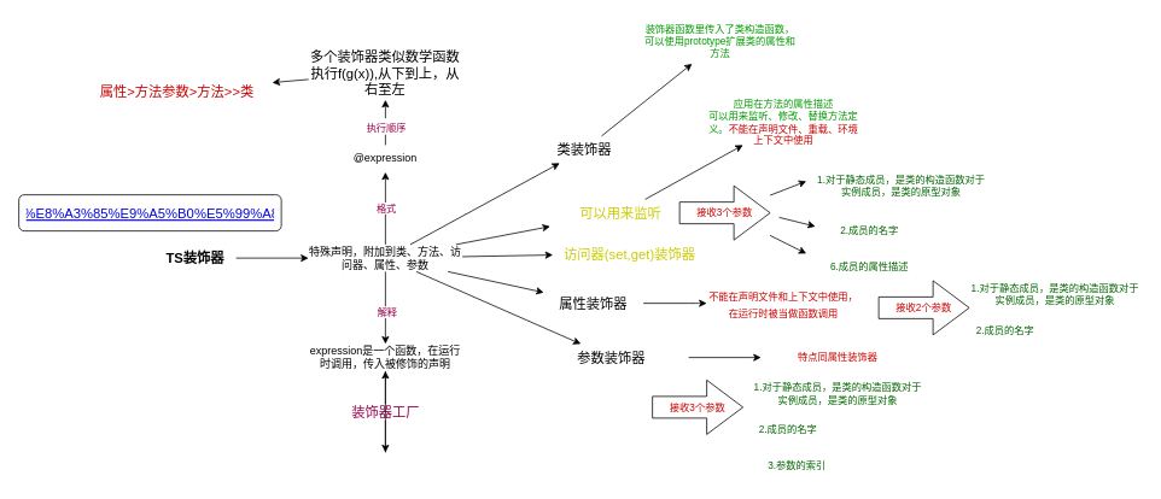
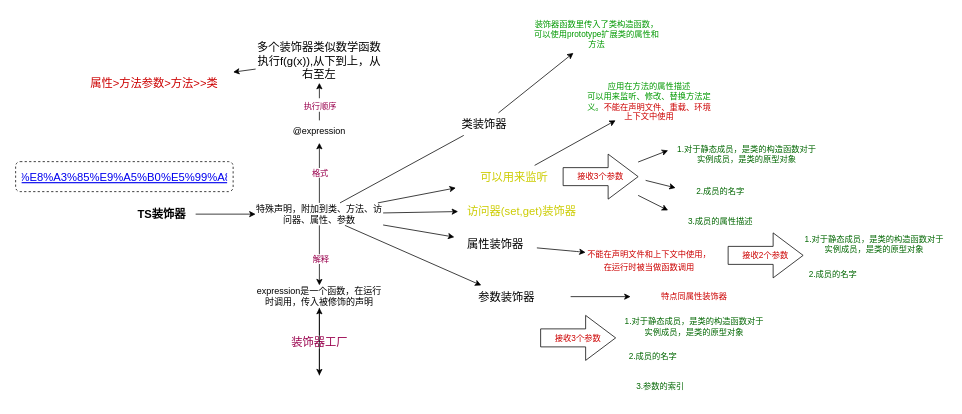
  <mxCell id="0" />
  <mxCell id="1" parent="0" />
  <mxCell id="2" value="" style="edgeStyle=none;html=1;" parent="1" source="3" target="13" edge="1"><mxGeometry relative="1" as="geometry" /></mxCell>
  <mxCell id="3" value="&lt;font style=&quot;font-size: 15px&quot;&gt;TS装饰器&lt;/font&gt;" style="text;html=1;strokeColor=none;fillColor=none;align=center;verticalAlign=middle;whiteSpace=wrap;rounded=0;fontStyle=1" parent="1" vertex="1"><mxGeometry x="170" y="270" width="90" height="30" as="geometry" /></mxCell>
  <mxCell id="4" value="" style="edgeStyle=none;html=1;" parent="1" source="13" target="16" edge="1"><mxGeometry relative="1" as="geometry" /></mxCell>
  <mxCell id="5" value="&lt;font color=&quot;#99004d&quot;&gt;格式&lt;/font&gt;" style="edgeLabel;html=1;align=center;verticalAlign=middle;resizable=0;points=[];" parent="4" vertex="1" connectable="0"><mxGeometry x="0.025" relative="1" as="geometry"><mxPoint as="offset" /></mxGeometry></mxCell>
  <mxCell id="6" value="" style="edgeStyle=none;html=1;" parent="1" source="13" target="18" edge="1"><mxGeometry relative="1" as="geometry" /></mxCell>
  <mxCell id="7" value="&lt;font color=&quot;#99004d&quot;&gt;解释&lt;/font&gt;" style="edgeLabel;html=1;align=center;verticalAlign=middle;resizable=0;points=[];" parent="6" vertex="1" connectable="0"><mxGeometry x="0.1" y="1" relative="1" as="geometry"><mxPoint as="offset" /></mxGeometry></mxCell>
- <mxCell id="8" value="" style="edgeStyle=none;html=1;fontSize=15;" parent="1" source="13" target="20" edge="1"><mxGeometry relative="1" as="geometry" /></mxCell>
+ <mxCell id="8" value="" style="edgeStyle=none;html=1;fontSize=15;endArrow=none;" parent="1" source="13" target="20" edge="1"><mxGeometry relative="1" as="geometry" /></mxCell>
  <mxCell id="9" value="" style="edgeStyle=none;html=1;fontSize=15;" parent="1" source="13" target="23" edge="1"><mxGeometry relative="1" as="geometry" /></mxCell>
  <mxCell id="10" value="" style="edgeStyle=none;html=1;fontSize=15;" parent="1" source="13" target="24" edge="1"><mxGeometry relative="1" as="geometry" /></mxCell>
  <mxCell id="11" value="" style="edgeStyle=none;html=1;fontSize=15;" parent="1" source="13" target="26" edge="1"><mxGeometry relative="1" as="geometry" /></mxCell>
  <mxCell id="12" value="" style="edgeStyle=none;html=1;fontSize=15;" parent="1" source="13" target="28" edge="1"><mxGeometry relative="1" as="geometry" /></mxCell>
  <mxCell id="13" value="特殊声明，附加到类、方法、访问器、属性、参数" style="text;html=1;strokeColor=none;fillColor=none;align=center;verticalAlign=middle;whiteSpace=wrap;rounded=0;" parent="1" vertex="1"><mxGeometry x="340" y="270" width="170" height="30" as="geometry" /></mxCell>
  <mxCell id="14" value="" style="edgeStyle=none;html=1;fontSize=15;" parent="1" source="16" target="31" edge="1"><mxGeometry relative="1" as="geometry" /></mxCell>
  <mxCell id="15" value="&lt;font style=&quot;font-size: 11px&quot; color=&quot;#99004d&quot;&gt;执行顺序&lt;/font&gt;" style="edgeLabel;html=1;align=center;verticalAlign=middle;resizable=0;points=[];fontSize=15;" parent="14" vertex="1" connectable="0"><mxGeometry x="-0.12" relative="1" as="geometry"><mxPoint as="offset" /></mxGeometry></mxCell>
  <mxCell id="16" value="@expression" style="text;html=1;strokeColor=none;fillColor=none;align=center;verticalAlign=middle;whiteSpace=wrap;rounded=0;" parent="1" vertex="1"><mxGeometry x="340" y="160" width="170" height="30" as="geometry" /></mxCell>
  <mxCell id="17" value="&lt;font color=&quot;#99004d&quot;&gt;装饰器工厂&lt;/font&gt;" style="edgeStyle=none;html=1;fontSize=15;" parent="1" source="18" edge="1"><mxGeometry relative="1" as="geometry"><mxPoint x="425" y="500" as="targetPoint" /></mxGeometry></mxCell>
  <mxCell id="18" value="expression是一个函数，在运行时调用，传入被修饰的声明" style="text;html=1;strokeColor=none;fillColor=none;align=center;verticalAlign=middle;whiteSpace=wrap;rounded=0;" parent="1" vertex="1"><mxGeometry x="340" y="380" width="170" height="30" as="geometry" /></mxCell>
  <mxCell id="19" value="" style="edgeStyle=none;html=1;fontSize=11;fontColor=#99004D;" parent="1" source="20" target="32" edge="1"><mxGeometry relative="1" as="geometry" /></mxCell>
  <mxCell id="20" value="类装饰器" style="text;html=1;strokeColor=none;fillColor=none;align=center;verticalAlign=middle;whiteSpace=wrap;rounded=0;fontSize=15;" parent="1" vertex="1"><mxGeometry x="560" y="150" width="170" height="30" as="geometry" /></mxCell>
  <mxCell id="21" value="" style="edgeStyle=none;html=1;fontSize=11;fontColor=#009900;" parent="1" source="23" target="33" edge="1"><mxGeometry relative="1" as="geometry" /></mxCell>
  <mxCell id="22" value="" style="edgeStyle=none;html=1;fontSize=11;fontColor=#CC0000;" parent="1" source="23" edge="1"><mxGeometry relative="1" as="geometry"><mxPoint x="770" y="235" as="targetPoint" /></mxGeometry></mxCell>
  <mxCell id="23" value="&lt;font color=&quot;#cccc00&quot;&gt;可以用来监听&lt;/font&gt;" style="text;html=1;strokeColor=none;fillColor=none;align=center;verticalAlign=middle;whiteSpace=wrap;rounded=0;fontSize=15;" parent="1" vertex="1"><mxGeometry x="600" y="220" width="170" height="30" as="geometry" /></mxCell>
  <mxCell id="24" value="&lt;font color=&quot;#cccc00&quot;&gt;访问器(set,get)装饰器&lt;/font&gt;" style="text;html=1;strokeColor=none;fillColor=none;align=center;verticalAlign=middle;whiteSpace=wrap;rounded=0;fontSize=15;" parent="1" vertex="1"><mxGeometry x="610" y="265" width="170" height="30" as="geometry" /></mxCell>
  <mxCell id="25" value="" style="edgeStyle=none;html=1;" edge="1" parent="1" source="26" target="41"><mxGeometry relative="1" as="geometry"><Array as="points"><mxPoint x="770" y="335" /></Array></mxGeometry></mxCell>
- <mxCell id="26" value="属性装饰器" style="text;html=1;strokeColor=none;fillColor=none;align=center;verticalAlign=middle;whiteSpace=wrap;rounded=0;fontSize=15;" parent="1" vertex="1"><mxGeometry x="600" y="320" width="110" height="30" as="geometry" /></mxCell>
+ <mxCell id="26" value="属性装饰器" style="text;html=1;strokeColor=none;fillColor=none;align=center;verticalAlign=middle;whiteSpace=wrap;rounded=0;fontSize=15;" parent="1" vertex="1"><mxGeometry x="605" y="310" width="110" height="30" as="geometry" /></mxCell>
  <mxCell id="27" value="" style="edgeStyle=none;html=1;fontSize=11;fontColor=#CC0000;" edge="1" parent="1" source="28" target="45"><mxGeometry relative="1" as="geometry" /></mxCell>
  <mxCell id="28" value="参数装饰器" style="text;html=1;strokeColor=none;fillColor=none;align=center;verticalAlign=middle;whiteSpace=wrap;rounded=0;fontSize=15;" parent="1" vertex="1"><mxGeometry x="590" y="380" width="170" height="30" as="geometry" /></mxCell>
  <mxCell id="29" value="" style="edgeStyle=none;html=1;fontSize=15;" parent="1" target="18" edge="1"><mxGeometry relative="1" as="geometry"><mxPoint x="425" y="500" as="sourcePoint" /></mxGeometry></mxCell>
  <mxCell id="30" value="" style="edgeStyle=none;html=1;fontSize=11;fontColor=#CC0000;" edge="1" parent="1" source="31" target="50"><mxGeometry relative="1" as="geometry" /></mxCell>
  <mxCell id="31" value="多个装饰器类似数学函数执行f(g(x)),从下到上，从右至左" style="text;html=1;strokeColor=none;fillColor=none;align=center;verticalAlign=middle;whiteSpace=wrap;rounded=0;fontSize=15;" parent="1" vertex="1"><mxGeometry x="340" y="50" width="170" height="60" as="geometry" /></mxCell>
  <mxCell id="32" value="&lt;font color=&quot;#009900&quot;&gt;装饰器函数里传入了类构造函数，可以使用prototype扩展类的属性和方法&lt;/font&gt;" style="text;html=1;strokeColor=none;fillColor=none;align=center;verticalAlign=middle;whiteSpace=wrap;rounded=0;fontSize=11;fontColor=#99004D;" parent="1" vertex="1"><mxGeometry x="710" y="20" width="170" height="50" as="geometry" /></mxCell>
  <mxCell id="33" value="应用在方法的属性描述&lt;br&gt;可以用来监听、修改、替换方法定义。&lt;font color=&quot;#cc0000&quot;&gt;不能在声明文件、重载、环境上下文中使用&lt;/font&gt;" style="text;html=1;strokeColor=none;fillColor=none;align=center;verticalAlign=middle;whiteSpace=wrap;rounded=0;fontSize=11;fontColor=#009900;" parent="1" vertex="1"><mxGeometry x="780" y="110" width="170" height="50" as="geometry" /></mxCell>
  <mxCell id="34" value="" style="edgeStyle=none;html=1;fontSize=11;fontColor=#CC0000;" parent="1" source="35" edge="1"><mxGeometry relative="1" as="geometry"><mxPoint x="890" y="200" as="targetPoint" /></mxGeometry></mxCell>
  <mxCell id="35" value="接收3个参数" style="shape=singleArrow;whiteSpace=wrap;html=1;arrowWidth=0.4;arrowSize=0.4;fontSize=11;fontColor=#CC0000;" parent="1" vertex="1"><mxGeometry x="750" y="205" width="100" height="60" as="geometry" /></mxCell>
  <mxCell id="36" value="&lt;font color=&quot;#006600&quot;&gt;1.对于静态成员，是类的构造函数对于实例成员，是类的原型对象&lt;/font&gt;" style="text;html=1;strokeColor=none;fillColor=none;align=center;verticalAlign=middle;whiteSpace=wrap;rounded=0;fontSize=11;fontColor=#CC0000;" parent="1" vertex="1"><mxGeometry x="900" y="190" width="190" height="30" as="geometry" /></mxCell>
  <mxCell id="37" value="" style="endArrow=classic;html=1;fontSize=11;fontColor=#006600;" parent="1" edge="1"><mxGeometry width="50" height="50" relative="1" as="geometry"><mxPoint x="860" y="240" as="sourcePoint" /><mxPoint x="900" y="250" as="targetPoint" /></mxGeometry></mxCell>
  <mxCell id="38" value="&lt;font color=&quot;#006600&quot;&gt;2.成员的名字&lt;/font&gt;" style="text;html=1;strokeColor=none;fillColor=none;align=center;verticalAlign=middle;whiteSpace=wrap;rounded=0;fontSize=11;fontColor=#CC0000;" parent="1" vertex="1"><mxGeometry x="900" y="240" width="120" height="30" as="geometry" /></mxCell>
- <mxCell id="39" value="&lt;font color=&quot;#006600&quot;&gt;6.成员的属性描述&lt;/font&gt;" style="text;html=1;strokeColor=none;fillColor=none;align=center;verticalAlign=middle;whiteSpace=wrap;rounded=0;fontSize=11;fontColor=#CC0000;" parent="1" vertex="1"><mxGeometry x="890" y="280" width="140" height="30" as="geometry" /></mxCell>
+ <mxCell id="39" value="&lt;font color=&quot;#006600&quot;&gt;3.成员的属性描述&lt;/font&gt;" style="text;html=1;strokeColor=none;fillColor=none;align=center;verticalAlign=middle;whiteSpace=wrap;rounded=0;fontSize=11;fontColor=#CC0000;" parent="1" vertex="1"><mxGeometry x="890" y="280" width="140" height="30" as="geometry" /></mxCell>
  <mxCell id="40" value="" style="endArrow=classic;html=1;fontSize=11;fontColor=#006600;entryX=0;entryY=0;entryDx=0;entryDy=0;" parent="1" source="35" target="39" edge="1"><mxGeometry width="50" height="50" relative="1" as="geometry"><mxPoint x="870" y="250" as="sourcePoint" /><mxPoint x="910" y="260" as="targetPoint" /></mxGeometry></mxCell>
- <mxCell id="41" value="&lt;font style=&quot;font-size: 11px&quot; color=&quot;#cc0000&quot;&gt;不能在声明文件和上下文中使用，在运行时被当做函数调用&lt;/font&gt;" style="text;html=1;strokeColor=none;fillColor=none;align=center;verticalAlign=middle;whiteSpace=wrap;rounded=0;fontSize=15;" vertex="1" parent="1"><mxGeometry x="780" y="320" width="170" height="30" as="geometry" /></mxCell>
+ <mxCell id="41" value="&lt;font style=&quot;font-size: 11px&quot; color=&quot;#cc0000&quot;&gt;不能在声明文件和上下文中使用，在运行时被当做函数调用&lt;/font&gt;" style="text;html=1;strokeColor=none;fillColor=none;align=center;verticalAlign=middle;whiteSpace=wrap;rounded=0;fontSize=15;" vertex="1" parent="1"><mxGeometry x="780" y="330" width="170" height="30" as="geometry" /></mxCell>
  <mxCell id="42" value="接收2个参数" style="shape=singleArrow;whiteSpace=wrap;html=1;arrowWidth=0.4;arrowSize=0.4;fontSize=11;fontColor=#CC0000;" vertex="1" parent="1"><mxGeometry x="970" y="310" width="100" height="60" as="geometry" /></mxCell>
  <mxCell id="43" value="&lt;font color=&quot;#006600&quot;&gt;1.对于静态成员，是类的构造函数对于实例成员，是类的原型对象&lt;/font&gt;" style="text;html=1;strokeColor=none;fillColor=none;align=center;verticalAlign=middle;whiteSpace=wrap;rounded=0;fontSize=11;fontColor=#CC0000;" vertex="1" parent="1"><mxGeometry x="1070" y="310" width="190" height="30" as="geometry" /></mxCell>
  <mxCell id="44" value="&lt;font color=&quot;#006600&quot;&gt;2.成员的名字&lt;/font&gt;" style="text;html=1;strokeColor=none;fillColor=none;align=center;verticalAlign=middle;whiteSpace=wrap;rounded=0;fontSize=11;fontColor=#CC0000;" vertex="1" parent="1"><mxGeometry x="1050" y="350" width="120" height="30" as="geometry" /></mxCell>
  <mxCell id="45" value="特点同属性装饰器" style="text;html=1;strokeColor=none;fillColor=none;align=center;verticalAlign=middle;whiteSpace=wrap;rounded=0;fontSize=11;fontColor=#CC0000;" vertex="1" parent="1"><mxGeometry x="840" y="380" width="170" height="30" as="geometry" /></mxCell>
  <mxCell id="46" value="接收3个参数" style="shape=singleArrow;whiteSpace=wrap;html=1;arrowWidth=0.4;arrowSize=0.4;fontSize=11;fontColor=#CC0000;" vertex="1" parent="1"><mxGeometry x="720" y="420" width="100" height="60" as="geometry" /></mxCell>
  <mxCell id="47" value="&lt;font color=&quot;#006600&quot;&gt;1.对于静态成员，是类的构造函数对于实例成员，是类的原型对象&lt;/font&gt;" style="text;html=1;strokeColor=none;fillColor=none;align=center;verticalAlign=middle;whiteSpace=wrap;rounded=0;fontSize=11;fontColor=#CC0000;" vertex="1" parent="1"><mxGeometry x="830" y="420" width="190" height="30" as="geometry" /></mxCell>
  <mxCell id="48" value="&lt;font color=&quot;#006600&quot;&gt;3.参数的索引&lt;/font&gt;" style="text;html=1;strokeColor=none;fillColor=none;align=center;verticalAlign=middle;whiteSpace=wrap;rounded=0;fontSize=11;fontColor=#CC0000;" vertex="1" parent="1"><mxGeometry x="820" y="500" width="120" height="30" as="geometry" /></mxCell>
  <mxCell id="49" value="&lt;font color=&quot;#006600&quot;&gt;2.成员的名字&lt;/font&gt;" style="text;html=1;strokeColor=none;fillColor=none;align=center;verticalAlign=middle;whiteSpace=wrap;rounded=0;fontSize=11;fontColor=#CC0000;" vertex="1" parent="1"><mxGeometry x="810" y="460" width="120" height="30" as="geometry" /></mxCell>
- <mxCell id="50" value="&lt;font style=&quot;font-size: 15px&quot;&gt;属性&amp;gt;方法参数&amp;gt;方法&amp;gt;&amp;gt;类&lt;/font&gt;" style="text;html=1;strokeColor=none;fillColor=none;align=center;verticalAlign=middle;whiteSpace=wrap;rounded=0;fontSize=11;fontColor=#CC0000;" vertex="1" parent="1"><mxGeometry x="90" y="50" width="210" height="100" as="geometry" /></mxCell>
- <mxCell id="51" value="TS%E8%A3%85%E9%A5%B0%E5%99%A8.ts" style="fontColor=#0000EE;fontStyle=4;rounded=1;overflow=hidden;spacing=10;fontSize=15;" vertex="1" parent="1"><mxGeometry x="20" y="215" width="290" height="40" as="geometry" /></mxCell>
+ <mxCell id="50" value="&lt;font style=&quot;font-size: 15px&quot;&gt;属性&amp;gt;方法参数&amp;gt;方法&amp;gt;&amp;gt;类&lt;/font&gt;" style="text;html=1;strokeColor=none;fillColor=none;align=center;verticalAlign=middle;whiteSpace=wrap;rounded=0;fontSize=11;fontColor=#CC0000;" vertex="1" parent="1"><mxGeometry x="100" y="60" width="210" height="100" as="geometry" /></mxCell>
+ <mxCell id="51" value="TS%E8%A3%85%E9%A5%B0%E5%99%A8.ts" style="fontColor=#0000EE;fontStyle=4;rounded=1;overflow=hidden;spacing=10;fontSize=15;dashed=1;" vertex="1" parent="1"><mxGeometry x="20" y="215" width="290" height="40" as="geometry" /></mxCell>
